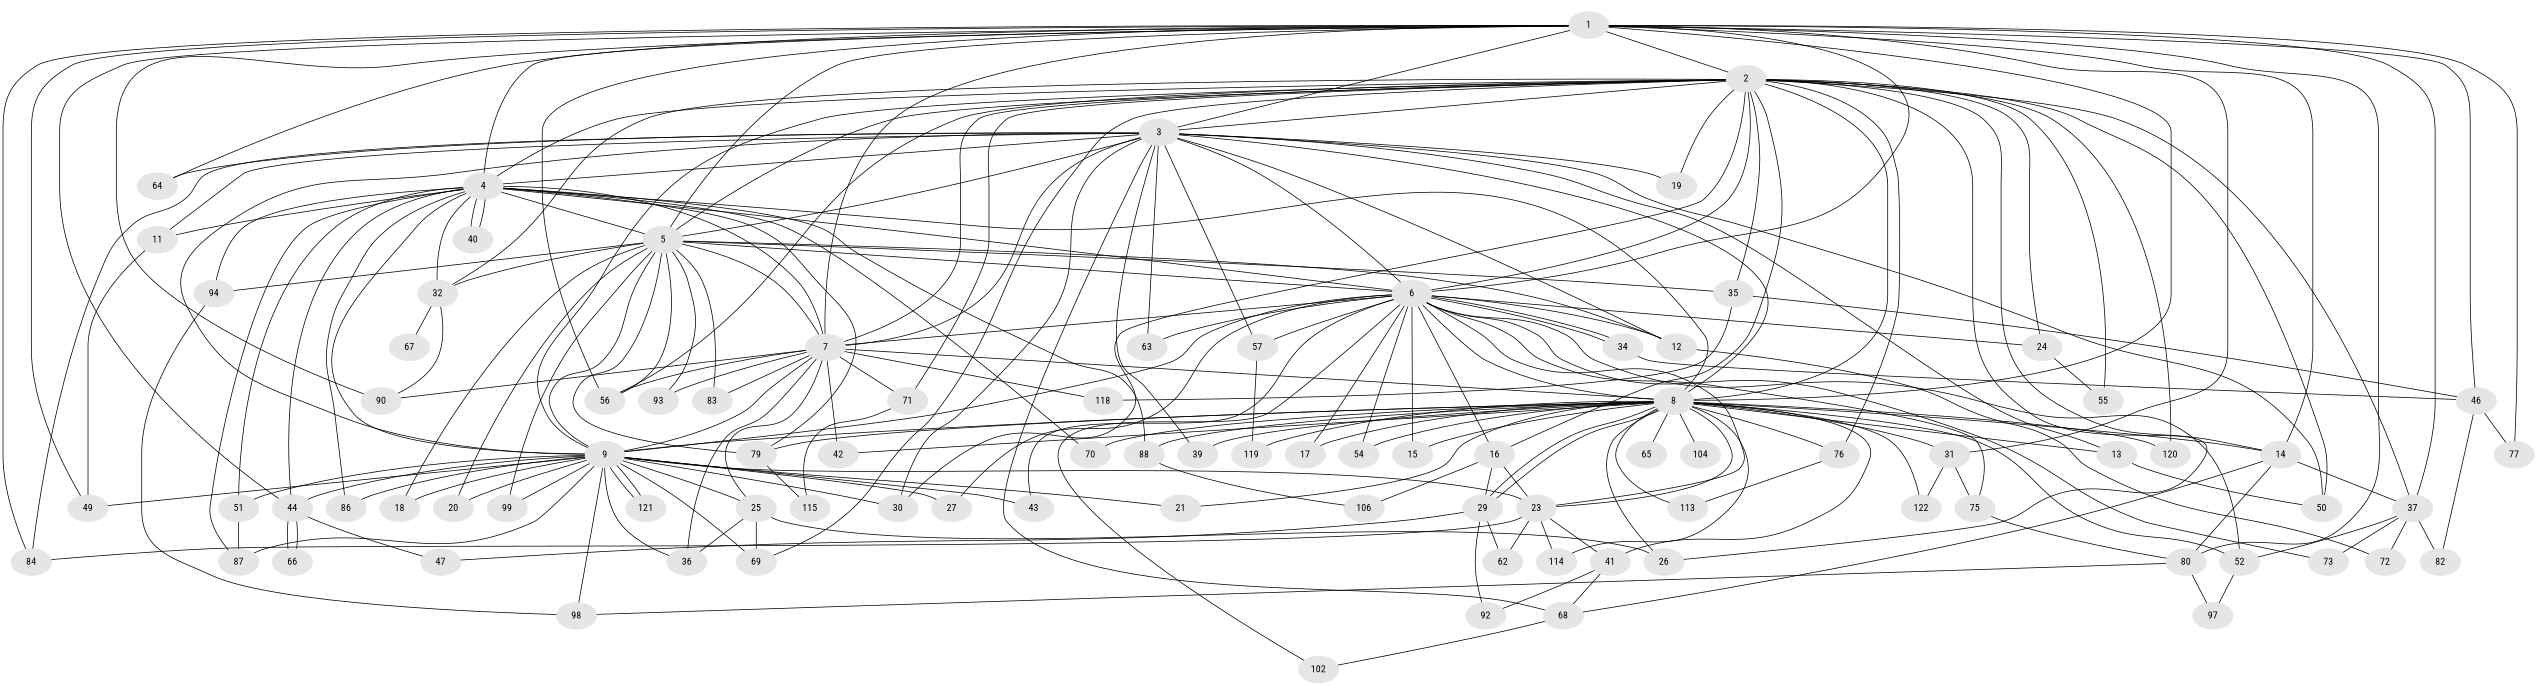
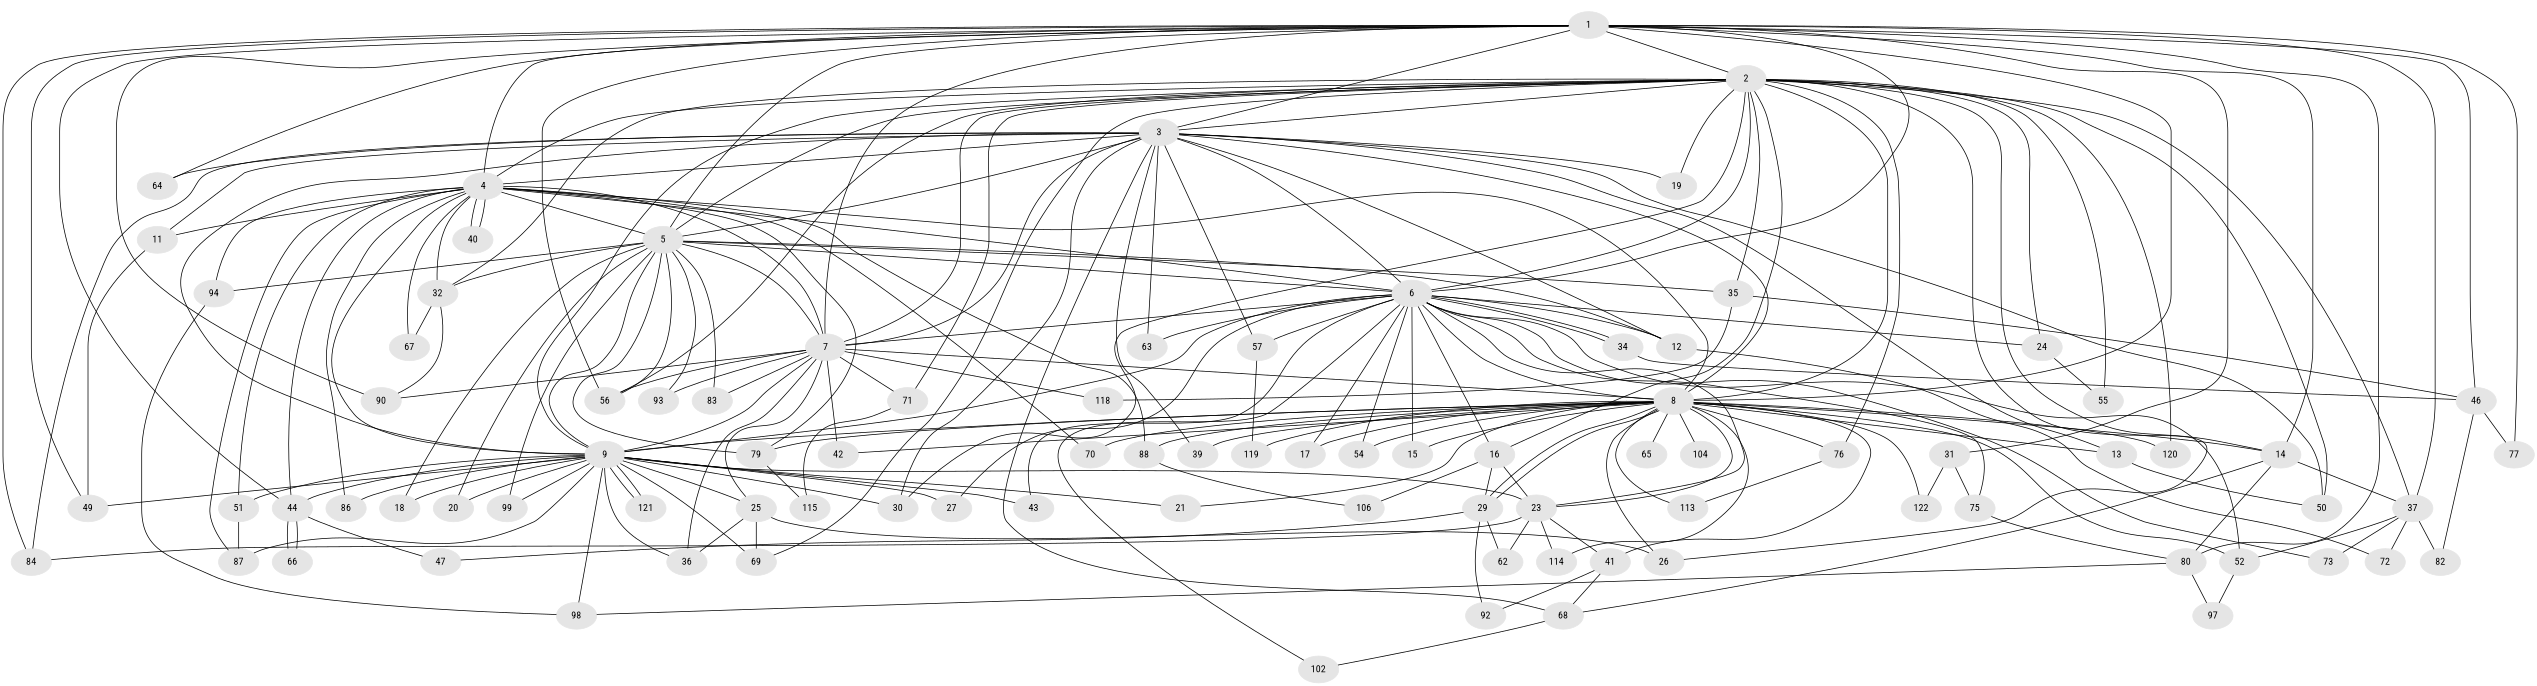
  graph {
    fontname="Roboto Condensed"
    node [color=gray90 fontname="Roboto Condensed" style=filled]
    edge [fontname="Roboto Condensed"]
    1 [super="+111"]
    2 [super="+38"]
    3 [super="+61"]
    4 [super="+105"]
    5 [super="+112"]
    6 [super="+60"]
    7 [super="+33"]
    8 [super="+10"]
    14 [super="+28"]
    31
    37 [super="+81"]
    44 [super="+109"]
    46 [super="+74"]
    49 [super="+107"]
    56 [super="+101"]
    64
    77
    80 [super="+110"]
    84 [super="+103"]
    90
    9 [super="+96"]
    16 [super="+58"]
    19
    24
    26 [super="+100"]
    30
    32 [super="+48"]
    35
    50
    55
    69 [super="+117"]
    71
    76
    120
    11
    12 [super="+22"]
    13
    39
    57
    63
    68 [super="+91"]
    40
    51 [super="+59"]
    67
    70
    79 [super="+89"]
    86
    87
    88
    94
    18
    20
    83
    93
    99
    15 [super="+95"]
    17
    23 [super="+78"]
    27
    34
    43
    52 [super="+108"]
    54
    73
    75
    102
    25
    36 [super="+85"]
    42
    118
    21
    29 [super="+53"]
    41 [super="+45"]
    65
    104
    113
    114
    119
    122
    98 [super="+116"]
    121
    72
    82
    47
    66
    97
    106
    115
    62
    92
    1 -- 2
    1 -- 3
    1 -- 4
    1 -- 5
    1 -- 6
    1 -- 7
    1 -- 8 [weight=2]
    1 -- 14
    1 -- 31
    1 -- 37
    1 -- 44
    1 -- 46
    1 -- 49
    1 -- 56
    1 -- 64
    1 -- 77
    1 -- 80
    1 -- 84
    1 -- 90
    2 -- 3
    2 -- 4
    2 -- 5
    2 -- 6
    2 -- 7
    2 -- 8 [weight=2]
    2 -- 14
    2 -- 37
    2 -- 56
    2 -- 9
    2 -- 16
    2 -- 19
    2 -- 24
    2 -- 26
    2 -- 30
    2 -- 32
    2 -- 35
    2 -- 50
    2 -- 55
    2 -- 69
    2 -- 71
    2 -- 76
    2 -- 120
    3 -- 4
    3 -- 5
    3 -- 6
    3 -- 7
    3 -- 8 [weight=2]
    3 -- 64
    3 -- 84
    3 -- 9
    3 -- 19
    3 -- 30
    3 -- 50
    3 -- 11
    3 -- 12
    3 -- 13
    3 -- 39
    3 -- 57
    3 -- 63
    3 -- 68
    4 -- 5
    4 -- 6
    4 -- 7
    4 -- 8 [weight=2]
    4 -- 44
    4 -- 9
    4 -- 32
    4 -- 11
    4 -- 40
    4 -- 40
    4 -- 51
+   4 -- 67
    4 -- 70
    4 -- 79
    4 -- 86
    4 -- 87
    4 -- 88
    4 -- 94
    5 -- 6
    5 -- 7
    5 -- 56
    5 -- 9
    5 -- 32
    5 -- 35
    5 -- 12
    5 -- 79
    5 -- 94
    5 -- 18
    5 -- 20
    5 -- 83
    5 -- 93
    5 -- 99
    6 -- 7
    6 -- 8 [weight=2]
    6 -- 9 [weight=2]
    6 -- 16
    6 -- 24
    6 -- 12
    6 -- 57
    6 -- 63
    6 -- 15 [weight=2]
    6 -- 17
    6 -- 23
    6 -- 27
    6 -- 34
    6 -- 34
    6 -- 43
    6 -- 52
    6 -- 54
    6 -- 73
    6 -- 75
    6 -- 102
    7 -- 8 [weight=3]
    7 -- 56
    7 -- 90
    7 -- 9
    7 -- 71
    7 -- 83
    7 -- 93
    7 -- 25
    7 -- 36
    7 -- 42
    7 -- 118
    8 -- 14
-   8 -- 31
    8 -- 9 [weight=2]
    8 -- 26
    8 -- 76
    8 -- 120
    8 -- 13
    8 -- 39
    8 -- 70
    8 -- 79
    8 -- 88
    8 -- 15
    8 -- 17
    8 -- 23
    8 -- 52
    8 -- 54
    8 -- 42
    8 -- 21
    8 -- 29
    8 -- 29
    8 -- 41 [weight=2]
    8 -- 65 [weight=2]
    8 -- 104
    8 -- 113
    8 -- 114
    8 -- 119
    8 -- 122
    14 -- 37
    14 -- 80
    14 -- 68
    31 -- 75
    31 -- 122
    37 -- 52
    37 -- 73
    37 -- 72
    37 -- 82
    44 -- 47
    44 -- 66
    44 -- 66
    46 -- 77
    46 -- 82
    80 -- 98
    80 -- 97
    9 -- 44
    9 -- 49
    9 -- 30
    9 -- 69
    9 -- 51 [weight=2]
    9 -- 86
    9 -- 87
    9 -- 18
    9 -- 20
    9 -- 99
    9 -- 23
    9 -- 27
    9 -- 43
    9 -- 25
    9 -- 36
    9 -- 21
    9 -- 98
    9 -- 121
    9 -- 121
    16 -- 23
    16 -- 29
    16 -- 106
    24 -- 55
    32 -- 90
    32 -- 67
    35 -- 46
    35 -- 118
    71 -- 115
    76 -- 113
    11 -- 49
    12 -- 72
    13 -- 50
    57 -- 119
    68 -- 102
    51 -- 87
    79 -- 115
    88 -- 106
    94 -- 98
    23 -- 84
    23 -- 41
    23 -- 114
    23 -- 62
    34 -- 46
    52 -- 97
    75 -- 80
    25 -- 26
    25 -- 69
    25 -- 36
    29 -- 47
    29 -- 62
    29 -- 92
    41 -- 68
    41 -- 92
  }
